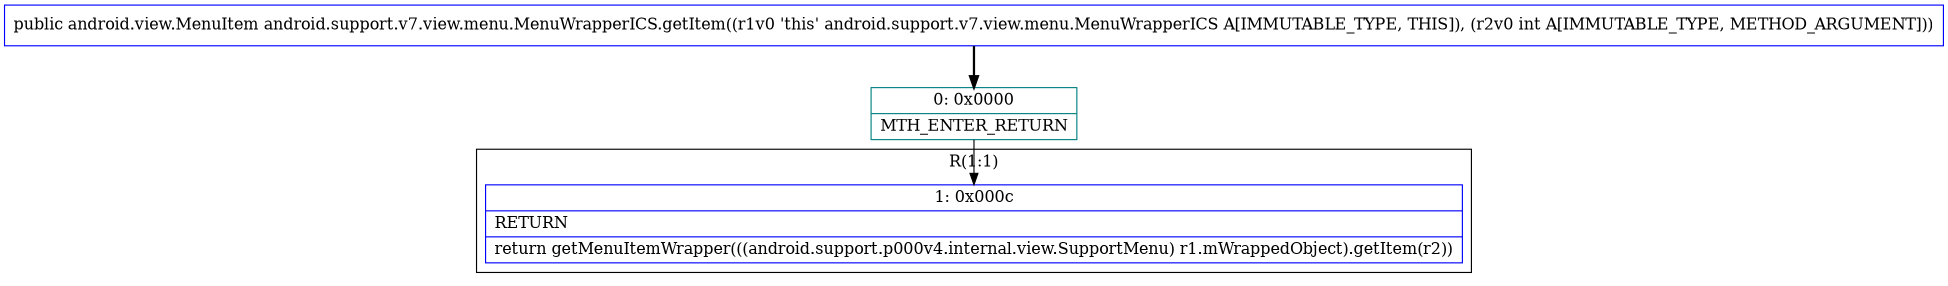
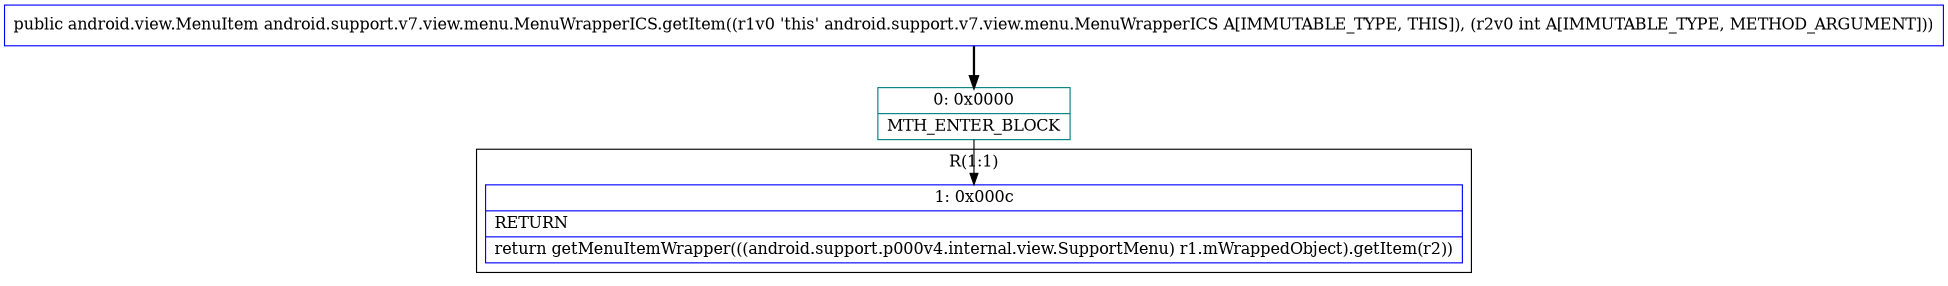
  digraph {
    node [color=blue shape=record]
    n1 [label="{1\:\ 0x000c|RETURN\l|return getMenuItemWrapper(((android.support.p000v4.internal.view.SupportMenu) r1.mWrappedObject).getItem(r2))\l}"]
-   n2 [color=teal label="{0\:\ 0x0000|MTH_ENTER_RETURN\l}"]
+   n2 [color=teal label="{0\:\ 0x0000|MTH_ENTER_BLOCK\l}"]
    n3 [label="{public android.view.MenuItem android.support.v7.view.menu.MenuWrapperICS.getItem((r1v0 'this' android.support.v7.view.menu.MenuWrapperICS A[IMMUTABLE_TYPE, THIS]), (r2v0 int A[IMMUTABLE_TYPE, METHOD_ARGUMENT])) }"]
    subgraph cluster_1 {
      label="R(1:1)"
      n1
    }
    n2 -> n1 [style=solid]
    n3 -> n2 [style=bold]
  }
